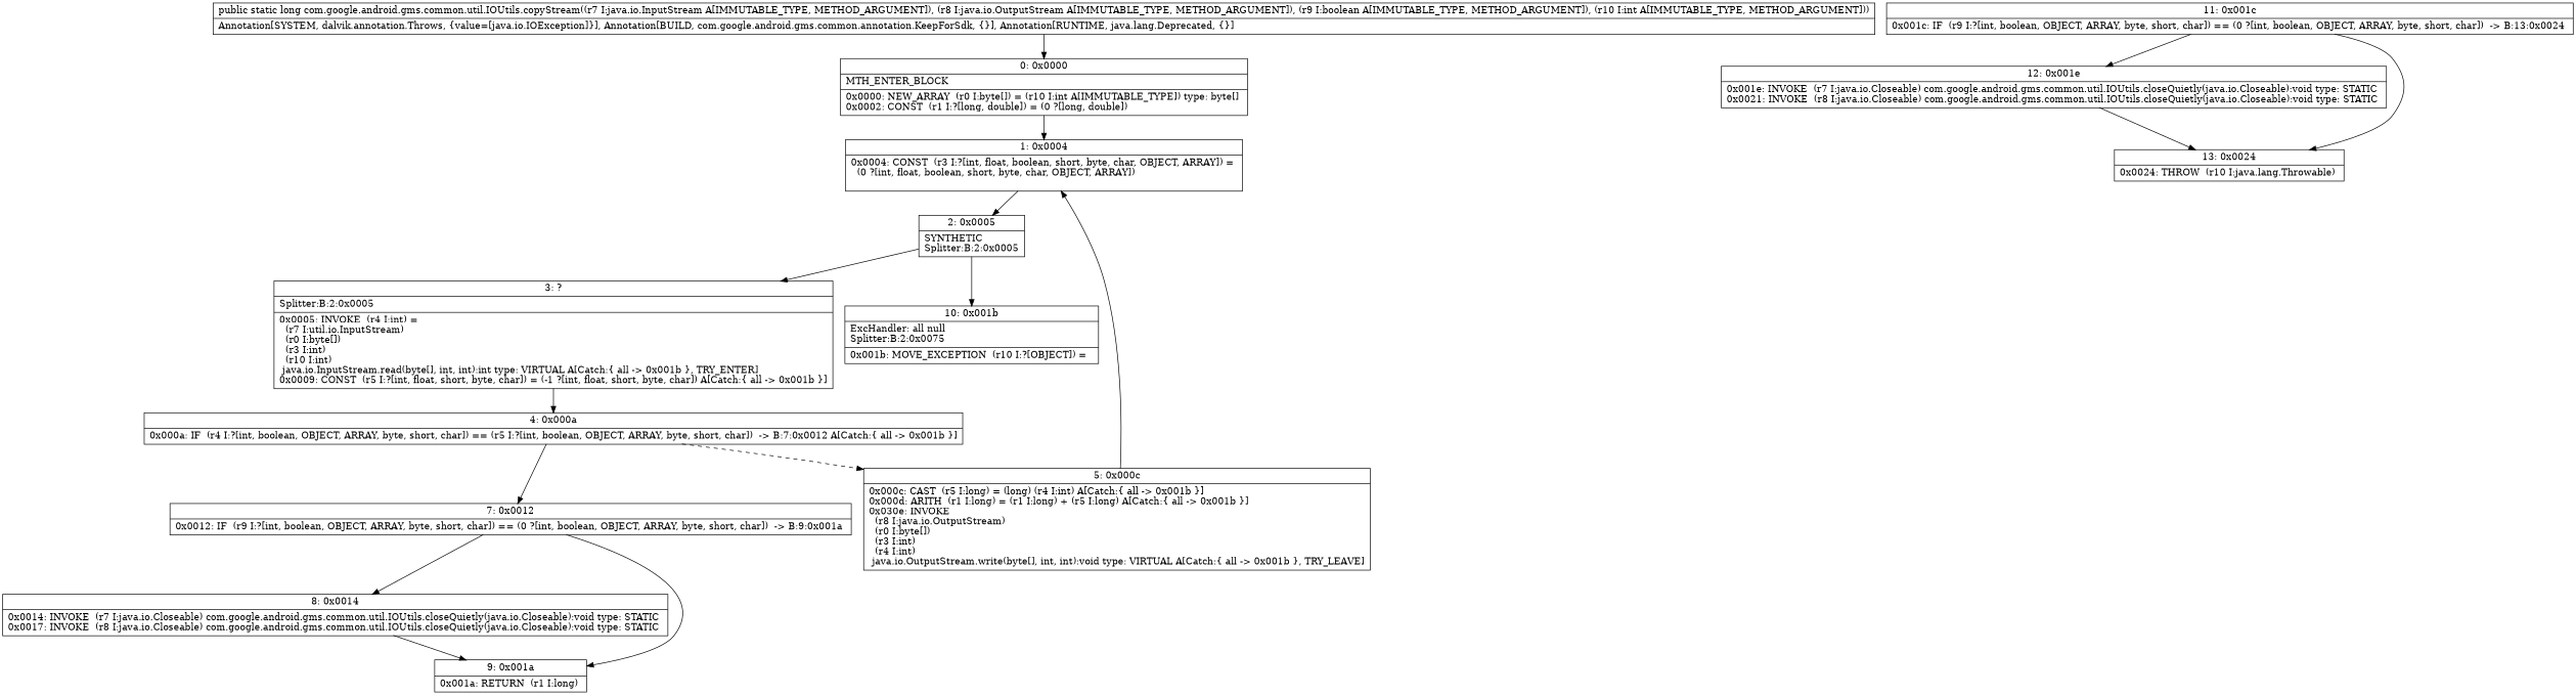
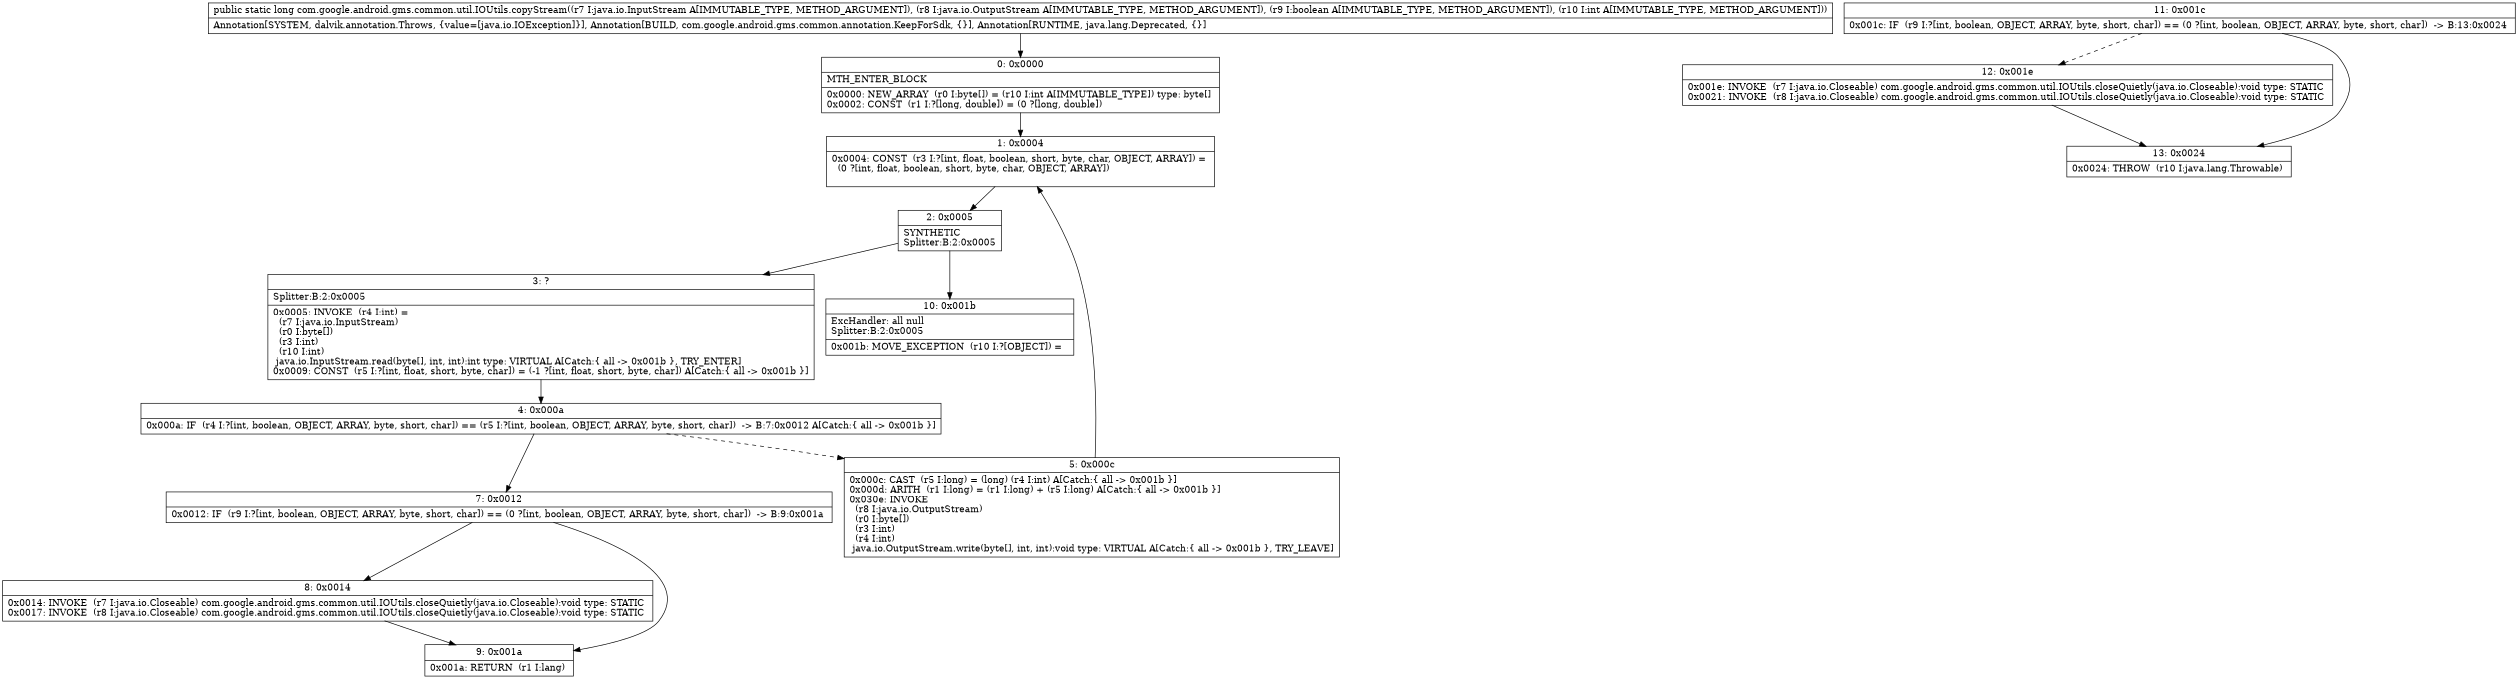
  digraph {
    node [shape=record]
    n1 [label="{0\:\ 0x0000|MTH_ENTER_BLOCK\l|0x0000: NEW_ARRAY  (r0 I:byte[]) = (r10 I:int A[IMMUTABLE_TYPE]) type: byte[] \l0x0002: CONST  (r1 I:?[long, double]) = (0 ?[long, double]) \l}"]
    n2 [label="{1\:\ 0x0004|0x0004: CONST  (r3 I:?[int, float, boolean, short, byte, char, OBJECT, ARRAY]) = \l  (0 ?[int, float, boolean, short, byte, char, OBJECT, ARRAY])\l \l}"]
    n3 [label="{2\:\ 0x0005|SYNTHETIC\lSplitter:B:2:0x0005\l}"]
-   n4 [label="{3\:\ ?|Splitter:B:2:0x0005\l|0x0005: INVOKE  (r4 I:int) = \l  (r7 I:util.io.InputStream)\l  (r0 I:byte[])\l  (r3 I:int)\l  (r10 I:int)\l java.io.InputStream.read(byte[], int, int):int type: VIRTUAL A[Catch:\{ all \-\> 0x001b \}, TRY_ENTER]\l0x0009: CONST  (r5 I:?[int, float, short, byte, char]) = (\-1 ?[int, float, short, byte, char]) A[Catch:\{ all \-\> 0x001b \}]\l}"]
-   n5 [label="{10\:\ 0x001b|ExcHandler: all null\lSplitter:B:2:0x0075\l|0x001b: MOVE_EXCEPTION  (r10 I:?[OBJECT]) =  \l}"]
+   n4 [label="{3\:\ ?|Splitter:B:2:0x0005\l|0x0005: INVOKE  (r4 I:int) = \l  (r7 I:java.io.InputStream)\l  (r0 I:byte[])\l  (r3 I:int)\l  (r10 I:int)\l java.io.InputStream.read(byte[], int, int):int type: VIRTUAL A[Catch:\{ all \-\> 0x001b \}, TRY_ENTER]\l0x0009: CONST  (r5 I:?[int, float, short, byte, char]) = (\-1 ?[int, float, short, byte, char]) A[Catch:\{ all \-\> 0x001b \}]\l}"]
+   n5 [label="{10\:\ 0x001b|ExcHandler: all null\lSplitter:B:2:0x0005\l|0x001b: MOVE_EXCEPTION  (r10 I:?[OBJECT]) =  \l}"]
    n6 [label="{4\:\ 0x000a|0x000a: IF  (r4 I:?[int, boolean, OBJECT, ARRAY, byte, short, char]) == (r5 I:?[int, boolean, OBJECT, ARRAY, byte, short, char])  \-\> B:7:0x0012 A[Catch:\{ all \-\> 0x001b \}]\l}"]
    n7 [label="{5\:\ 0x000c|0x000c: CAST  (r5 I:long) = (long) (r4 I:int) A[Catch:\{ all \-\> 0x001b \}]\l0x000d: ARITH  (r1 I:long) = (r1 I:long) + (r5 I:long) A[Catch:\{ all \-\> 0x001b \}]\l0x030e: INVOKE  \l  (r8 I:java.io.OutputStream)\l  (r0 I:byte[])\l  (r3 I:int)\l  (r4 I:int)\l java.io.OutputStream.write(byte[], int, int):void type: VIRTUAL A[Catch:\{ all \-\> 0x001b \}, TRY_LEAVE]\l}"]
    n8 [label="{7\:\ 0x0012|0x0012: IF  (r9 I:?[int, boolean, OBJECT, ARRAY, byte, short, char]) == (0 ?[int, boolean, OBJECT, ARRAY, byte, short, char])  \-\> B:9:0x001a \l}"]
    n9 [label="{8\:\ 0x0014|0x0014: INVOKE  (r7 I:java.io.Closeable) com.google.android.gms.common.util.IOUtils.closeQuietly(java.io.Closeable):void type: STATIC \l0x0017: INVOKE  (r8 I:java.io.Closeable) com.google.android.gms.common.util.IOUtils.closeQuietly(java.io.Closeable):void type: STATIC \l}"]
-   n10 [label="{9\:\ 0x001a|0x001a: RETURN  (r1 I:long) \l}"]
+   n10 [label="{9\:\ 0x001a|0x001a: RETURN  (r1 I:lang) \l}"]
    n11 [label="{11\:\ 0x001c|0x001c: IF  (r9 I:?[int, boolean, OBJECT, ARRAY, byte, short, char]) == (0 ?[int, boolean, OBJECT, ARRAY, byte, short, char])  \-\> B:13:0x0024 \l}"]
    n12 [label="{12\:\ 0x001e|0x001e: INVOKE  (r7 I:java.io.Closeable) com.google.android.gms.common.util.IOUtils.closeQuietly(java.io.Closeable):void type: STATIC \l0x0021: INVOKE  (r8 I:java.io.Closeable) com.google.android.gms.common.util.IOUtils.closeQuietly(java.io.Closeable):void type: STATIC \l}"]
    n13 [label="{13\:\ 0x0024|0x0024: THROW  (r10 I:java.lang.Throwable) \l}"]
    n14 [label="{public static long com.google.android.gms.common.util.IOUtils.copyStream((r7 I:java.io.InputStream A[IMMUTABLE_TYPE, METHOD_ARGUMENT]), (r8 I:java.io.OutputStream A[IMMUTABLE_TYPE, METHOD_ARGUMENT]), (r9 I:boolean A[IMMUTABLE_TYPE, METHOD_ARGUMENT]), (r10 I:int A[IMMUTABLE_TYPE, METHOD_ARGUMENT]))  | Annotation[SYSTEM, dalvik.annotation.Throws, \{value=[java.io.IOException]\}], Annotation[BUILD, com.google.android.gms.common.annotation.KeepForSdk, \{\}], Annotation[RUNTIME, java.lang.Deprecated, \{\}]\l}"]
    n1 -> n2
    n2 -> n3
    n3 -> n4
    n3 -> n5
    n4 -> n6
    n6 -> n7 [style=dashed]
    n6 -> n8
    n7 -> n2
    n8 -> n9 [style=solid]
    n8 -> n10
    n9 -> n10
-   n11 -> n12 [style=solid]
+   n11 -> n12 [style=dashed]
    n11 -> n13
    n12 -> n13
    n14 -> n1
  }
